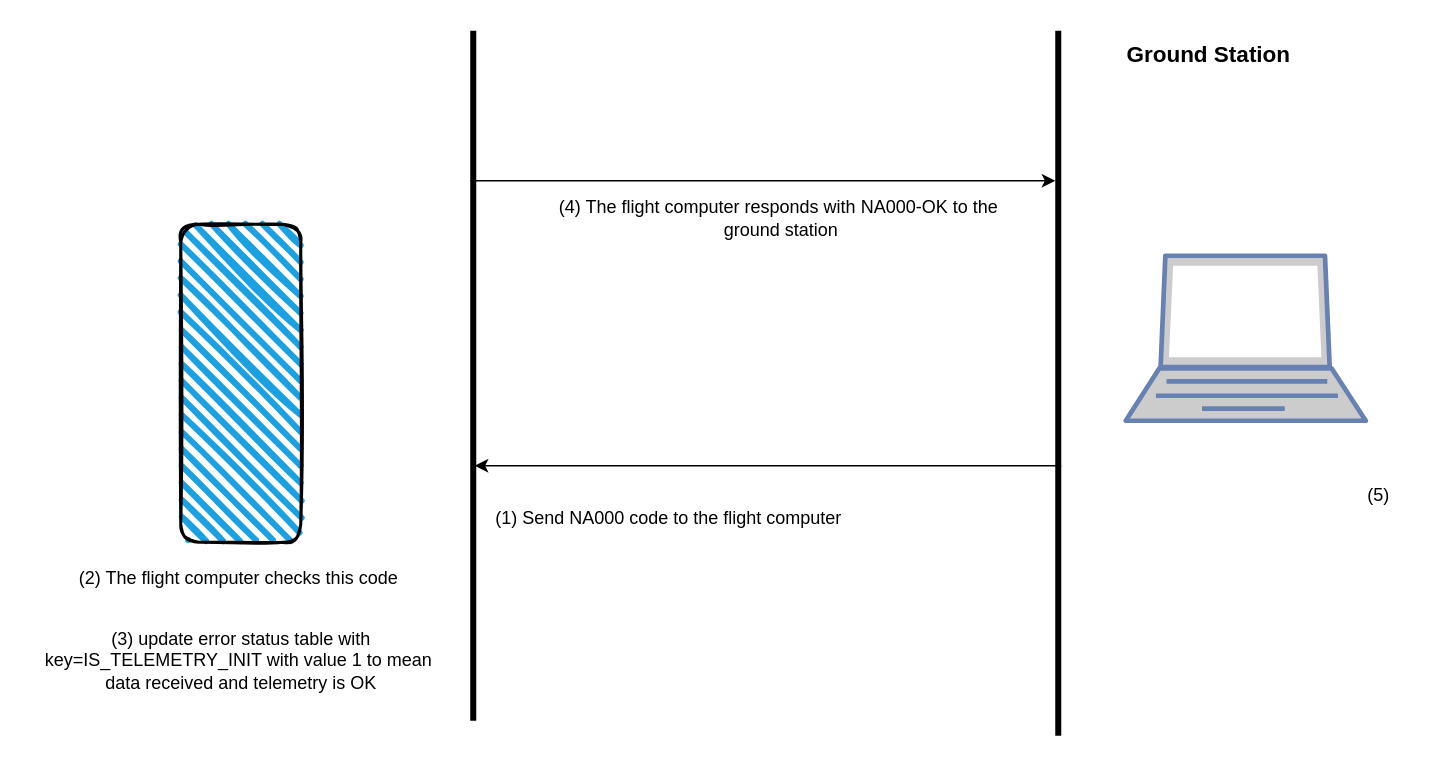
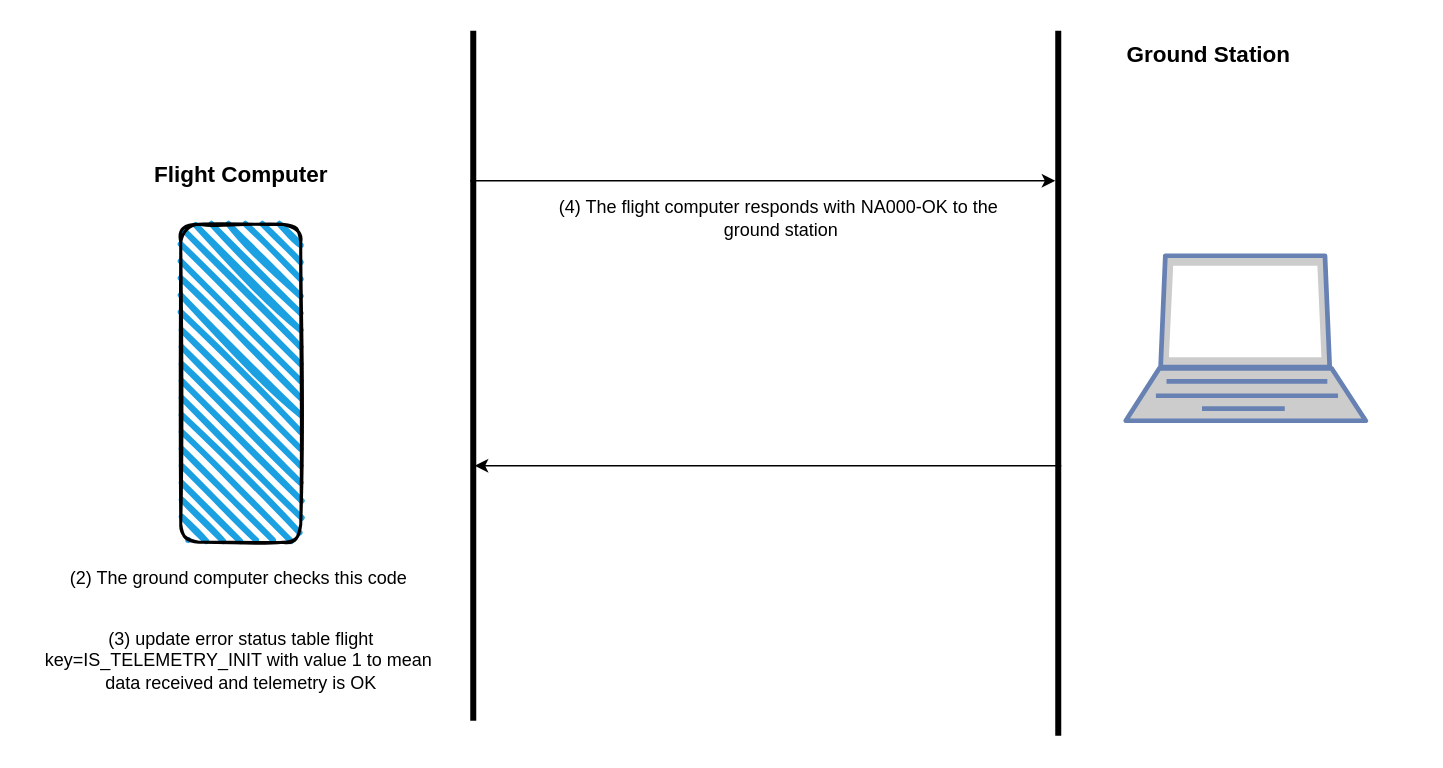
  <mxCell id="0" />
  <mxCell id="1" parent="0" />
  <mxCell id="2" value="" style="line;strokeWidth=4;direction=south;html=1;perimeter=backbonePerimeter;points=[];outlineConnect=0;" vertex="1" parent="1"><mxGeometry x="700" y="20" width="10" height="470" as="geometry" /></mxCell>
  <mxCell id="3" value="" style="line;strokeWidth=4;direction=south;html=1;perimeter=backbonePerimeter;points=[];outlineConnect=0;" vertex="1" parent="1"><mxGeometry x="310" y="20" width="10" height="460" as="geometry" /></mxCell>
  <mxCell id="4" value="&lt;b&gt;&lt;font style=&quot;font-size: 15px;&quot;&gt;Ground Station&lt;/font&gt;&lt;/b&gt;" style="text;html=1;align=center;verticalAlign=middle;resizable=0;points=[];autosize=1;strokeColor=none;fillColor=none;" vertex="1" parent="1"><mxGeometry x="740" y="20" width="130" height="30" as="geometry" /></mxCell>
  <mxCell id="5" value="" style="fontColor=#0066CC;verticalAlign=top;verticalLabelPosition=bottom;labelPosition=center;align=center;html=1;outlineConnect=0;fillColor=#CCCCCC;strokeColor=#6881B3;gradientColor=none;gradientDirection=north;strokeWidth=2;shape=mxgraph.networks.laptop;" vertex="1" parent="1"><mxGeometry x="750" y="170" width="160" height="110" as="geometry" /></mxCell>
  <mxCell id="6" value="" style="rounded=1;whiteSpace=wrap;html=1;strokeWidth=2;fillWeight=4;hachureGap=8;hachureAngle=45;fillColor=#1ba1e2;sketch=1;" vertex="1" parent="1"><mxGeometry x="120" y="149" width="80" height="212" as="geometry" /></mxCell>
+ <mxCell id="7" value="&lt;b&gt;&lt;font style=&quot;font-size: 15px;&quot;&gt;Flight Computer&lt;/font&gt;&lt;/b&gt;" style="text;html=1;align=center;verticalAlign=middle;resizable=0;points=[];autosize=1;strokeColor=none;fillColor=none;" vertex="1" parent="1"><mxGeometry x="90" y="100" width="140" height="30" as="geometry" /></mxCell>
  <mxCell id="8" value="" style="endArrow=classic;html=1;rounded=0;" edge="1" parent="1" target="2"><mxGeometry width="50" height="50" relative="1" as="geometry"><mxPoint x="313" y="120" as="sourcePoint" /><mxPoint x="700" y="120" as="targetPoint" /></mxGeometry></mxCell>
  <mxCell id="9" value="" style="endArrow=classic;html=1;rounded=0;" edge="1" parent="1" target="3"><mxGeometry width="50" height="50" relative="1" as="geometry"><mxPoint x="707" y="310" as="sourcePoint" /><mxPoint x="320" y="310" as="targetPoint" /></mxGeometry></mxCell>
- <mxCell id="10" value="(1) Send NA000 code to the flight computer" style="text;html=1;align=center;verticalAlign=middle;resizable=0;points=[];autosize=1;strokeColor=none;fillColor=none;" vertex="1" parent="1"><mxGeometry x="320" y="330" width="250" height="30" as="geometry" /></mxCell>
- <mxCell id="11" value="(2) The flight computer checks this code&amp;nbsp;" style="text;html=1;align=center;verticalAlign=middle;resizable=0;points=[];autosize=1;strokeColor=none;fillColor=none;" vertex="1" parent="1"><mxGeometry x="40" y="370" width="240" height="30" as="geometry" /></mxCell>
- <mxCell id="12" value="(3) update error status table with &lt;br&gt;key=IS_TELEMETRY_INIT with value 1 to mean&amp;nbsp;&lt;br&gt;data received and telemetry is OK" style="text;html=1;align=center;verticalAlign=middle;resizable=0;points=[];autosize=1;strokeColor=none;fillColor=none;" vertex="1" parent="1"><mxGeometry x="20" y="410" width="280" height="60" as="geometry" /></mxCell>
+ <mxCell id="11" value="(2) The ground computer checks this code&amp;nbsp;" style="text;html=1;align=center;verticalAlign=middle;resizable=0;points=[];autosize=1;strokeColor=none;fillColor=none;" vertex="1" parent="1"><mxGeometry x="40" y="370" width="240" height="30" as="geometry" /></mxCell>
+ <mxCell id="12" value="(3) update error status table flight &lt;br&gt;key=IS_TELEMETRY_INIT with value 1 to mean&amp;nbsp;&lt;br&gt;data received and telemetry is OK" style="text;html=1;align=center;verticalAlign=middle;resizable=0;points=[];autosize=1;strokeColor=none;fillColor=none;" vertex="1" parent="1"><mxGeometry x="20" y="410" width="280" height="60" as="geometry" /></mxCell>
  <mxCell id="13" value="(4) The flight computer responds with NA000-OK to the&amp;nbsp;&lt;br&gt;ground station" style="text;html=1;align=center;verticalAlign=middle;resizable=0;points=[];autosize=1;strokeColor=none;fillColor=none;" vertex="1" parent="1"><mxGeometry x="360" y="125" width="320" height="40" as="geometry" /></mxCell>
- <mxCell id="14" value="(5)&amp;nbsp;" style="text;html=1;align=center;verticalAlign=middle;resizable=0;points=[];autosize=1;strokeColor=none;fillColor=none;" vertex="1" parent="1"><mxGeometry x="900" y="315" width="40" height="30" as="geometry" /></mxCell>
